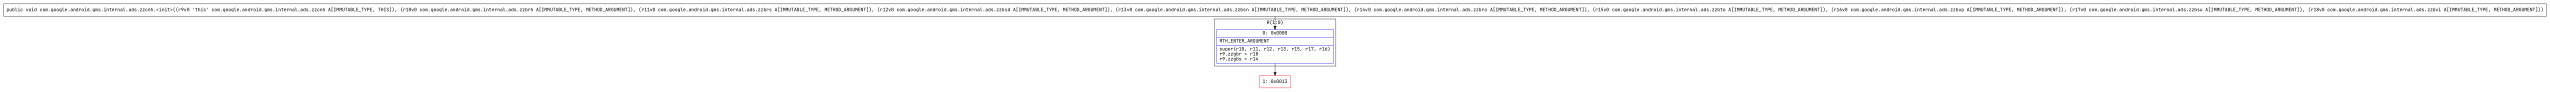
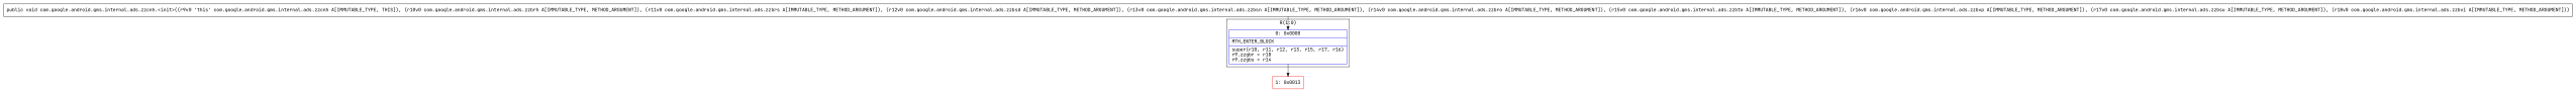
  digraph {
    fontname="JetBrains Mono"
    node [shape=record fontname="JetBrains Mono"]
    edge [fontname="JetBrains Mono"]
-   n1 [color=blue label="{0\:\ 0x0000|MTH_ENTER_ARGUMENT\l|super(r10, r11, r12, r13, r15, r17, r16)\lr9.zzgbr = r18\lr9.zzgbs = r14\l}"]
+   n1 [color=blue label="{0\:\ 0x0000|MTH_ENTER_BLOCK\l|super(r10, r11, r12, r13, r15, r17, r16)\lr9.zzgbr = r18\lr9.zzgbs = r14\l}"]
    n2 [color=red label="{1\:\ 0x0013}"]
    n3 [label="{public void com.google.android.gms.internal.ads.zzcnh.\<init\>((r9v0 'this' com.google.android.gms.internal.ads.zzcnh A[IMMUTABLE_TYPE, THIS]), (r10v0 com.google.android.gms.internal.ads.zzbrh A[IMMUTABLE_TYPE, METHOD_ARGUMENT]), (r11v0 com.google.android.gms.internal.ads.zzbrs A[IMMUTABLE_TYPE, METHOD_ARGUMENT]), (r12v0 com.google.android.gms.internal.ads.zzbsd A[IMMUTABLE_TYPE, METHOD_ARGUMENT]), (r13v0 com.google.android.gms.internal.ads.zzbsn A[IMMUTABLE_TYPE, METHOD_ARGUMENT]), (r14v0 com.google.android.gms.internal.ads.zzbro A[IMMUTABLE_TYPE, METHOD_ARGUMENT]), (r15v0 com.google.android.gms.internal.ads.zzbto A[IMMUTABLE_TYPE, METHOD_ARGUMENT]), (r16v0 com.google.android.gms.internal.ads.zzbvp A[IMMUTABLE_TYPE, METHOD_ARGUMENT]), (r17v0 com.google.android.gms.internal.ads.zzbsu A[IMMUTABLE_TYPE, METHOD_ARGUMENT]), (r18v0 com.google.android.gms.internal.ads.zzbvi A[IMMUTABLE_TYPE, METHOD_ARGUMENT])) }"]
    subgraph cluster_1 {
      label="R(1:0)"
      n1
    }
    n1 -> n2
    n3 -> n1
  }
